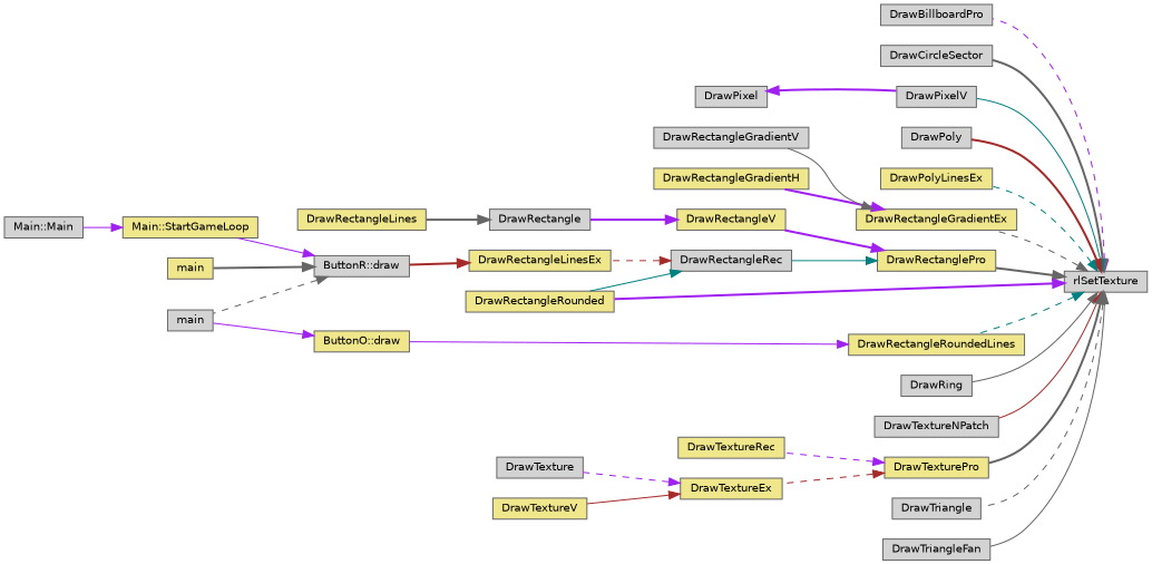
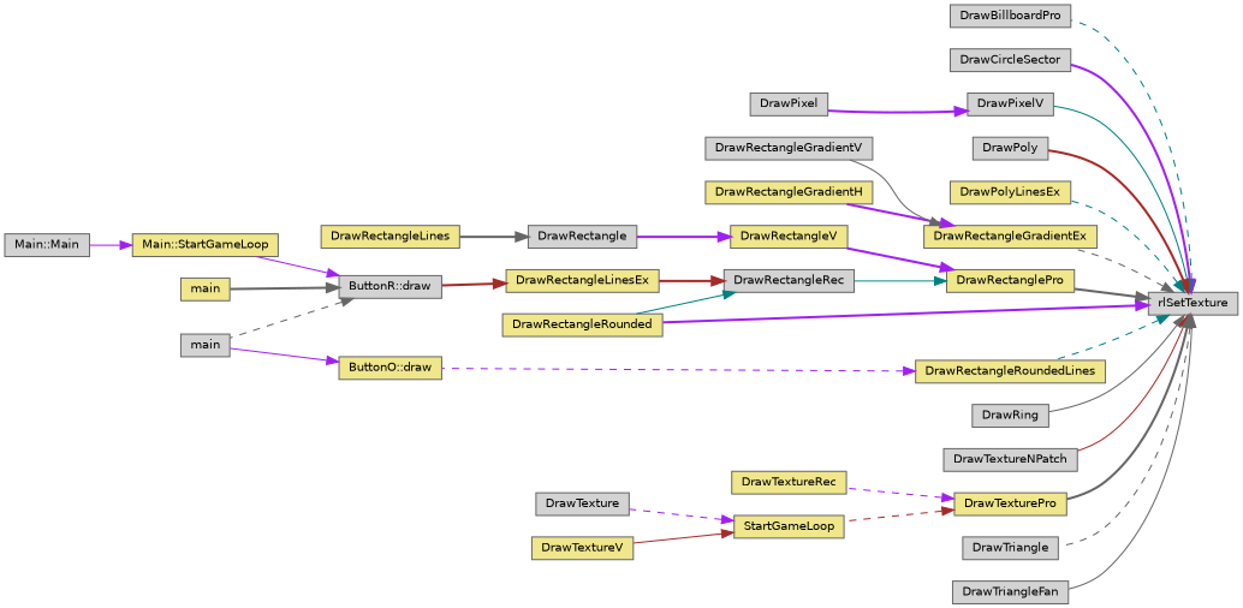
  digraph {
    rankdir=RL
    node [color=grey40 fillcolor=lightgrey fontname=Helvetica fontsize=10 shape=box style=filled]
    edge [color=gray40 dir=back fontname=Helvetica fontsize=10 labelfontname=Helvetica labelfontsize=10 style=bold]
    n1 [color=gray40 fontcolor=black height=0.2 label=rlSetTexture width=0.4]
    n2 [height=0.2 label=DrawBillboardPro width=0.4]
    n3 [height=0.2 label=DrawCircleSector width=0.4]
    n4 [height=0.2 label=DrawPixelV width=0.4]
    n5 [height=0.2 label=DrawPoly width=0.4]
    n6 [fillcolor=khaki height=0.2 label=DrawPolyLinesEx width=0.4]
    n7 [fillcolor=khaki height=0.2 label=DrawRectangleGradientEx width=0.4]
    n8 [fillcolor=khaki height=0.2 label=DrawRectanglePro width=0.4]
    n9 [fillcolor=khaki height=0.2 label=DrawRectangleRounded width=0.4]
    n10 [fillcolor=khaki height=0.2 label=DrawRectangleRoundedLines width=0.4]
    n11 [height=0.2 label=DrawRing width=0.4]
    n12 [height=0.2 label=DrawTextureNPatch width=0.4]
    n13 [fillcolor=khaki height=0.2 label=DrawTexturePro width=0.4]
    n14 [height=0.2 label=DrawTriangle width=0.4]
    n15 [height=0.2 label=DrawTriangleFan width=0.4]
    n16 [height=0.2 label=DrawPixel width=0.4]
    n17 [fillcolor=khaki height=0.2 label=DrawRectangleGradientH width=0.4]
    n18 [height=0.2 label=DrawRectangleGradientV width=0.4]
    n19 [height=0.2 label=DrawRectangleRec width=0.4]
    n20 [fillcolor=khaki height=0.2 label=DrawRectangleV width=0.4]
    n21 [fillcolor=khaki height=0.2 label="ButtonO::draw" width=0.4]
-   n22 [fillcolor=khaki height=0.2 label=DrawTextureEx width=0.4]
+   n22 [fillcolor=khaki height=0.2 label=StartGameLoop width=0.4]
    n23 [fillcolor=khaki height=0.2 label=DrawTextureRec width=0.4]
    n24 [fillcolor=khaki height=0.2 label=DrawRectangleLinesEx width=0.4]
    n25 [height=0.2 label=DrawRectangle width=0.4]
    n26 [height=0.2 label="ButtonR::draw" width=0.4]
    n27 [height=0.2 label=main width=0.4]
    n28 [fillcolor=khaki height=0.2 label=main width=0.4]
    n29 [fillcolor=khaki height=0.2 label="Main::StartGameLoop" width=0.4]
    n30 [height=0.2 label="Main::Main" width=0.4]
    n31 [fillcolor=khaki height=0.2 label=DrawRectangleLines width=0.4]
    n32 [height=0.2 label=DrawTexture width=0.4]
    n33 [fillcolor=khaki height=0.2 label=DrawTextureV width=0.4]
-   n1 -> n2 [color=purple style=dashed]
-   n1 -> n3
+   n1 -> n2 [color=teal style=dashed]
+   n1 -> n3 [color=purple]
    n1 -> n4 [color=teal style=solid]
    n1 -> n5 [color=brown]
    n1 -> n6 [color=teal style=dashed]
    n1 -> n7 [style=dashed]
    n1 -> n8
    n1 -> n9 [color=purple]
    n1 -> n10 [color=teal style=dashed]
    n1 -> n11 [style=solid]
    n1 -> n12 [color=brown style=solid]
    n1 -> n13
    n1 -> n14 [style=dashed]
    n1 -> n15 [style=solid]
-   n16 -> n4 [color=purple]
+   n4 -> n16 [color=purple]
    n7 -> n17 [color=purple]
    n7 -> n18 [style=solid]
    n8 -> n19 [color=teal style=solid]
    n8 -> n20 [color=purple]
-   n10 -> n21 [color=purple style=solid]
+   n10 -> n21 [color=purple style=dashed]
    n13 -> n22 [color=brown style=dashed]
    n13 -> n23 [color=purple style=dashed]
    n19 -> n9 [color=teal style=solid]
-   n19 -> n24 [color=brown style=dashed]
+   n19 -> n24 [color=brown]
    n20 -> n25 [color=purple]
    n21 -> n27 [color=purple style=solid]
    n22 -> n32 [color=purple style=dashed]
    n22 -> n33 [color=brown style=solid]
    n24 -> n26 [color=brown]
    n25 -> n31
    n26 -> n27 [style=dashed]
    n26 -> n28
    n26 -> n29 [color=purple style=solid]
    n29 -> n30 [color=purple style=solid]
  }
